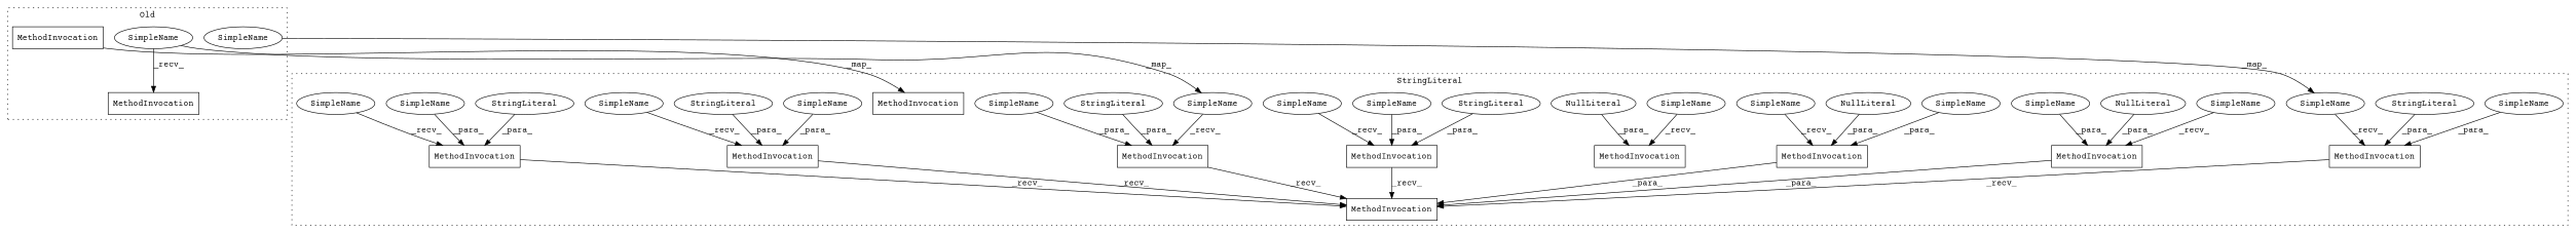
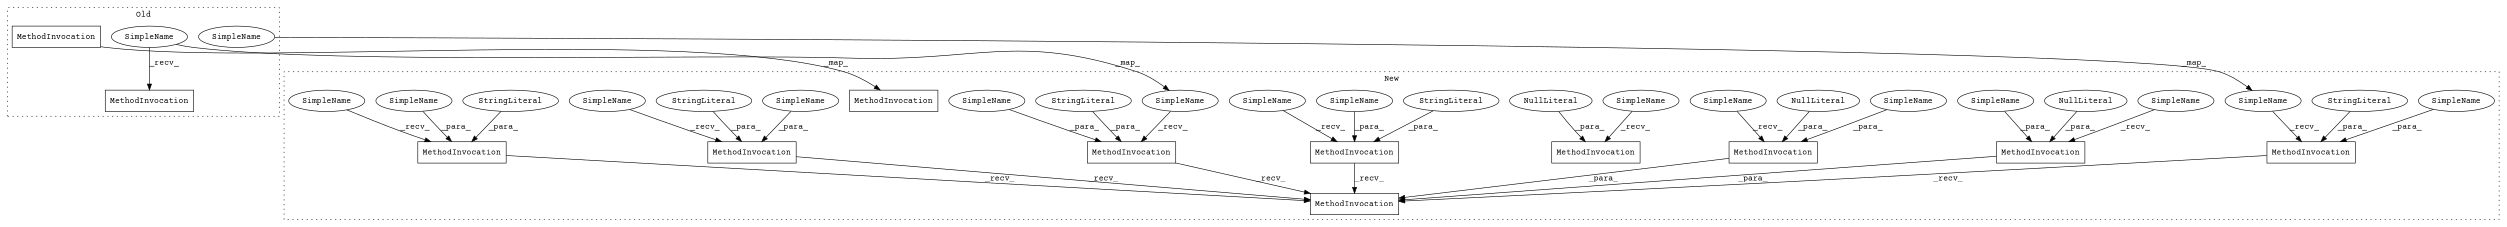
  digraph {
    fontname="Courier Prime"
    node [a=42 l=12 shape=ellipse fontname="Courier Prime"]
    edge [fontname="Courier Prime"]
    n1 [a=32 l=10 label=MethodInvocation s=1612 shape=box]
    n2 [a=32 l=8 label=MethodInvocation s=1515 shape=box]
    n3 [label=SimpleName s=1574]
    n4 [label=SimpleName s=1599]
    n5 [a=32 l="5,1" label=MethodInvocation s="5074,5106" shape=box]
    n6 [a=32 l="5,1" label=MethodInvocation s="5362,5391" shape=box]
    n7 [a=32 l="5,1" label=MethodInvocation s="5567,5599" shape=box]
    n8 [a=32 l="30,1" label=MethodInvocation s="5319,5449" shape=box]
    n9 [a=32 l="5,1" label=MethodInvocation s="5221,5250" shape=box]
    n10 [a=32 l="5,1" label=MethodInvocation s="5419,5448" shape=box]
    n11 [a=32 l="5,1" label=MethodInvocation s="5134,5166" shape=box]
    n12 [a=32 l=8 label=MethodInvocation s=5508 shape=box]
    n13 [a=32 l="5,1" label=MethodInvocation s="5014,5046" shape=box]
    n14 [a=32 l="5,1" label=MethodInvocation s="5278,5307" shape=box]
    n15 [a=33 l=4 label=NullLiteral s=5387]
    n16 [a=33 l=4 label=NullLiteral s=5595]
    n17 [a=33 l=4 label=NullLiteral s=5444]
    n18 [label=SimpleName s=5265]
    n19 [l=18 label=SimpleName s=5283]
    n20 [label=SimpleName s=5001]
    n21 [l=18 label=SimpleName s=5139]
    n22 [l=18 label=SimpleName s=5424]
    n23 [label=SimpleName s=5208]
    n24 [label=SimpleName s=5349]
    n25 [label=SimpleName s=5121]
    n26 [label=SimpleName s=5406]
    n27 [l=18 label=SimpleName s=5367]
    n28 [l=18 label=SimpleName s=5226]
    n29 [l=18 label=SimpleName s=5079]
    n30 [label=SimpleName s=5554]
    n31 [l=18 label=SimpleName s=5019]
    n32 [label=SimpleName s=5061]
    n33 [a=45 l=7 label=StringLiteral s=5039]
    n34 [a=45 l=7 label=StringLiteral s=5099]
    n35 [a=45 l=4 label=StringLiteral s=5246]
    n36 [a=45 l=7 label=StringLiteral s=5159]
    n37 [a=45 l=4 label=StringLiteral s=5303]
    subgraph cluster_1 {
      label=Old
      style=dotted
      n1
      n2
      n3
      n4
    }
    subgraph cluster_2 {
-     label=StringLiteral
+     label=New
      style=dotted
      n5
      n6
      n7
      n8
      n9
      n10
      n11
      n12
      n13
      n14
      n15
      n16
      n17
      n18
      n19
      n20
      n21
      n22
      n23
      n24
      n25
      n26
      n27
      n28
      n29
      n30
      n31
      n32
      n33
      n34
      n35
      n36
      n37
    }
    n2 -> n12 [label=_map_]
    n3 -> n18 [label=_map_]
    n4 -> n1 [label=_recv_]
    n4 -> n23 [label=_map_]
    n5 -> n8 [label=_recv_]
    n6 -> n8 [label=_para_]
    n9 -> n8 [label=_recv_]
    n10 -> n8 [label=_para_]
    n11 -> n8 [label=_recv_]
    n13 -> n8 [label=_recv_]
    n14 -> n8 [label=_recv_]
    n15 -> n6 [label=_para_]
    n16 -> n7 [label=_para_]
    n17 -> n10 [label=_para_]
    n18 -> n14 [label=_recv_]
    n19 -> n14 [label=_para_]
    n20 -> n13 [label=_recv_]
    n21 -> n11 [label=_para_]
    n22 -> n10 [label=_para_]
    n23 -> n9 [label=_recv_]
    n24 -> n6 [label=_recv_]
    n25 -> n11 [label=_recv_]
    n26 -> n10 [label=_recv_]
    n27 -> n6 [label=_para_]
    n28 -> n9 [label=_para_]
    n29 -> n5 [label=_para_]
    n30 -> n7 [label=_recv_]
    n31 -> n13 [label=_para_]
    n32 -> n5 [label=_recv_]
    n33 -> n13 [label=_para_]
    n34 -> n5 [label=_para_]
    n35 -> n9 [label=_para_]
    n36 -> n11 [label=_para_]
    n37 -> n14 [label=_para_]
  }
